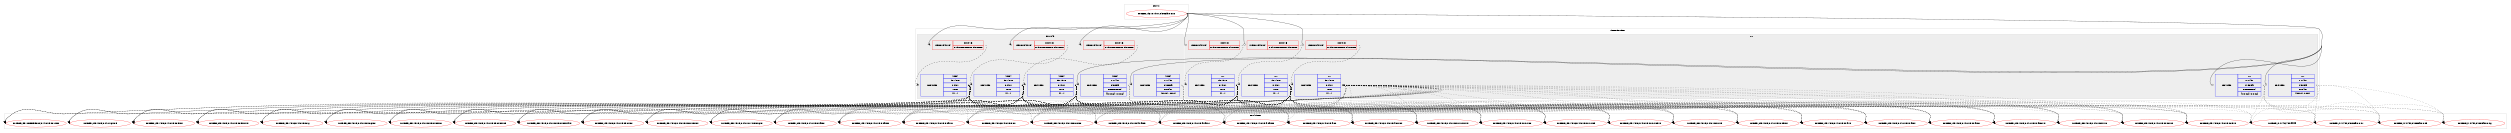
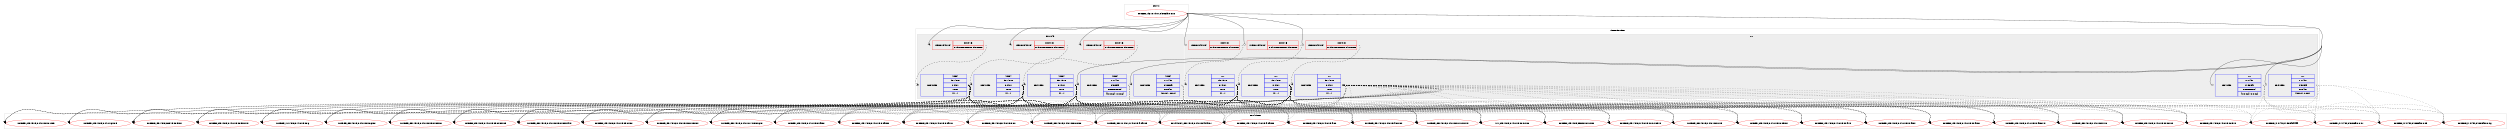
  digraph {
    compound=true
    concentrate=true
    fontname=Helvetica
    fontsize=10
    newrank=true
    rankdir=TB
    ranksep=1.5
    node [color=red fontname=Helvetica fontsize=10]
    edge [arrowhead=vee headport=w style=dotted tailport=e weight=100]
    n1 [label="portage://dev-python/pkgcraft-0.8.11" width=4]
    n2 [color=blue label=<<TABLE BORDER="0" CELLBORDER="1" CELLSPACING="0" CELLPADDING="4" WIDTH="220"><TR><TD ROWSPAN="6" CELLPADDING="30">pack_dep</TD></TR><TR><TD WIDTH="110">install</TD></TR><TR><TD>dev-lang</TD></TR><TR><TD>python</TD></TR><TR><TD>none</TD></TR><TR><TD>[[],,,,]</TD></TR></TABLE>> shape=none]
    n3 [label=<<TABLE BORDER="0" CELLBORDER="1" CELLSPACING="0" CELLPADDING="4"><TR><TD ROWSPAN="3" CELLPADDING="10">use_conditional</TD></TR><TR><TD>positive</TD></TR><TR><TD>python_targets_python3_11</TD></TR></TABLE>> shape=none]
    n4 [color=blue label=<<TABLE BORDER="0" CELLBORDER="1" CELLSPACING="0" CELLPADDING="4" WIDTH="220"><TR><TD ROWSPAN="6" CELLPADDING="30">pack_dep</TD></TR><TR><TD WIDTH="110">install</TD></TR><TR><TD>dev-lang</TD></TR><TR><TD>python</TD></TR><TR><TD>none</TD></TR><TR><TD>[[],,,,]</TD></TR></TABLE>> shape=none]
    n5 [label=<<TABLE BORDER="0" CELLBORDER="1" CELLSPACING="0" CELLPADDING="4"><TR><TD ROWSPAN="3" CELLPADDING="10">use_conditional</TD></TR><TR><TD>positive</TD></TR><TR><TD>python_targets_python3_12</TD></TR></TABLE>> shape=none]
    n6 [color=blue label=<<TABLE BORDER="0" CELLBORDER="1" CELLSPACING="0" CELLPADDING="4" WIDTH="220"><TR><TD ROWSPAN="6" CELLPADDING="30">pack_dep</TD></TR><TR><TD WIDTH="110">install</TD></TR><TR><TD>dev-lang</TD></TR><TR><TD>python</TD></TR><TR><TD>none</TD></TR><TR><TD>[[],,,,]</TD></TR></TABLE>> shape=none]
    n7 [label=<<TABLE BORDER="0" CELLBORDER="1" CELLSPACING="0" CELLPADDING="4"><TR><TD ROWSPAN="3" CELLPADDING="10">use_conditional</TD></TR><TR><TD>positive</TD></TR><TR><TD>python_targets_python3_13</TD></TR></TABLE>> shape=none]
    n8 [color=blue label=<<TABLE BORDER="0" CELLBORDER="1" CELLSPACING="0" CELLPADDING="4" WIDTH="220"><TR><TD ROWSPAN="6" CELLPADDING="30">pack_dep</TD></TR><TR><TD WIDTH="110">install</TD></TR><TR><TD>sys-libs</TD></TR><TR><TD>pkgcraft</TD></TR><TR><TD>greaterequal</TD></TR><TR><TD>[[0,0,16],,,0.0.16]</TD></TR></TABLE>> shape=none]
    n9 [color=blue label=<<TABLE BORDER="0" CELLBORDER="1" CELLSPACING="0" CELLPADDING="4" WIDTH="220"><TR><TD ROWSPAN="6" CELLPADDING="30">pack_dep</TD></TR><TR><TD WIDTH="110">install</TD></TR><TR><TD>sys-libs</TD></TR><TR><TD>pkgcraft</TD></TR><TR><TD>smaller</TD></TR><TR><TD>[[9999],,,9999]</TD></TR></TABLE>> shape=none]
    n10 [color=blue label=<<TABLE BORDER="0" CELLBORDER="1" CELLSPACING="0" CELLPADDING="4" WIDTH="220"><TR><TD ROWSPAN="6" CELLPADDING="30">pack_dep</TD></TR><TR><TD WIDTH="110">run</TD></TR><TR><TD>dev-lang</TD></TR><TR><TD>python</TD></TR><TR><TD>none</TD></TR><TR><TD>[[],,,,]</TD></TR></TABLE>> shape=none]
    n11 [label=<<TABLE BORDER="0" CELLBORDER="1" CELLSPACING="0" CELLPADDING="4"><TR><TD ROWSPAN="3" CELLPADDING="10">use_conditional</TD></TR><TR><TD>positive</TD></TR><TR><TD>python_targets_python3_11</TD></TR></TABLE>> shape=none]
    n12 [color=blue label=<<TABLE BORDER="0" CELLBORDER="1" CELLSPACING="0" CELLPADDING="4" WIDTH="220"><TR><TD ROWSPAN="6" CELLPADDING="30">pack_dep</TD></TR><TR><TD WIDTH="110">run</TD></TR><TR><TD>dev-lang</TD></TR><TR><TD>python</TD></TR><TR><TD>none</TD></TR><TR><TD>[[],,,,]</TD></TR></TABLE>> shape=none]
    n13 [label=<<TABLE BORDER="0" CELLBORDER="1" CELLSPACING="0" CELLPADDING="4"><TR><TD ROWSPAN="3" CELLPADDING="10">use_conditional</TD></TR><TR><TD>positive</TD></TR><TR><TD>python_targets_python3_12</TD></TR></TABLE>> shape=none]
    n14 [color=blue label=<<TABLE BORDER="0" CELLBORDER="1" CELLSPACING="0" CELLPADDING="4" WIDTH="220"><TR><TD ROWSPAN="6" CELLPADDING="30">pack_dep</TD></TR><TR><TD WIDTH="110">run</TD></TR><TR><TD>dev-lang</TD></TR><TR><TD>python</TD></TR><TR><TD>none</TD></TR><TR><TD>[[],,,,]</TD></TR></TABLE>> shape=none]
    n15 [label=<<TABLE BORDER="0" CELLBORDER="1" CELLSPACING="0" CELLPADDING="4"><TR><TD ROWSPAN="3" CELLPADDING="10">use_conditional</TD></TR><TR><TD>positive</TD></TR><TR><TD>python_targets_python3_13</TD></TR></TABLE>> shape=none]
    n16 [color=blue label=<<TABLE BORDER="0" CELLBORDER="1" CELLSPACING="0" CELLPADDING="4" WIDTH="220"><TR><TD ROWSPAN="6" CELLPADDING="30">pack_dep</TD></TR><TR><TD WIDTH="110">run</TD></TR><TR><TD>sys-libs</TD></TR><TR><TD>pkgcraft</TD></TR><TR><TD>greaterequal</TD></TR><TR><TD>[[0,0,16],,,0.0.16]</TD></TR></TABLE>> shape=none]
    n17 [color=blue label=<<TABLE BORDER="0" CELLBORDER="1" CELLSPACING="0" CELLPADDING="4" WIDTH="220"><TR><TD ROWSPAN="6" CELLPADDING="30">pack_dep</TD></TR><TR><TD WIDTH="110">run</TD></TR><TR><TD>sys-libs</TD></TR><TR><TD>pkgcraft</TD></TR><TR><TD>smaller</TD></TR><TR><TD>[[9999],,,9999]</TD></TR></TABLE>> shape=none]
    n18 [label="portage://dev-lang/python-3.13.0_rc2_p1" width=4]
    n19 [label="portage://dev-lang/python-3.13.0_rc2" width=4]
    n20 [label="portage://dev-lang/python-3.13.0_rc1_p9-r1" width=4]
    n21 [label="portage://dev-lang/python-3.13.0_rc1_p3" width=4]
    n22 [label="portage://dev-lang/python-3.13.0_rc1_p2" width=4]
    n23 [label="portage://dev-lang/python-3.12.6_p2" width=4]
-   n24 [label="portage://dev-lang/python-3.12.6" width=4]
+   n24 [label="portage://run-lang/python-3.12.6" width=4]
    n25 [label="portage://dev-lang/python-3.12.5_p1-r1" width=4]
-   n26 [label="portage://dev-lang/python-3.12.5_p1" width=4]
+   n26 [label="portage://dev-lang/pack-3.12.5_p1" width=4]
    n27 [label="portage://dev-lang/python-6.12.5" width=4]
-   n28 [label="portage://dev-greaterequal/python-3.12.4_p3" width=4]
+   n28 [label="portage://dev-lang/python-3.12.4_p3" width=4]
    n29 [label="portage://dev-lang/python-3.12.3-r1" width=4]
    n30 [label="portage://dev-lang/python-3.11.10_p1" width=4]
    n31 [label="portage://dev-lang/python-3.11.10" width=4]
    n32 [label="portage://dev-lang/python-3.11.9_p2-r1" width=4]
    n33 [label="portage://dev-lang/python-3.11.9_p2" width=4]
    n34 [label="portage://dev-lang/python-3.11.9_p1" width=4]
    n35 [label="portage://dev-lang/python-3.11.9-r1" width=4]
    n36 [label="portage://dev-lang/python-3.10.15_p1" width=4]
    n37 [label="portage://dev-lang/python-3.10.15" width=4]
    n38 [label="portage://dev-lang/python-3.10.14_p3-r1" width=4]
-   n39 [label="portage://dev-lang/python-3.10.14_p3" width=4]
-   n40 [label="portage://dev-lang/python-3.10.14_p2" width=4]
+   n39 [label="portage://dev-lang/dep-3.10.14_p3" width=4]
+   n40 [label="run://dev-lang/python-3.10.14_p2" width=4]
    n41 [label="portage://dev-lang/python-3.10.14_p1-r1" width=4]
    n42 [label="portage://dev-lang/python-3.9.20_p1" width=4]
    n43 [label="portage://dev-lang/python-3.9.20" width=4]
    n44 [label="portage://dev-lang/python-3.9.19_p5" width=4]
-   n45 [label="portage://dev-lang/python-3.9.19_p4" width=4]
-   n46 [label="portage://dev-lang/python-3.9.19_p3" width=4]
+   n45 [label="conditional://dev-lang/python-3.9.19_p4" width=4]
+   n46 [label="portage://dev-python/python-3.9.19_p3" width=4]
    n47 [label="portage://dev-lang/python-3.8.20_p2" width=4]
    n48 [label="portage://dev-lang/python-3.8.20" width=4]
    n49 [label="portage://dev-lang/python-3.8.19_p4" width=4]
    n50 [label="portage://dev-lang/python-3.8.19_p3" width=4]
    n51 [label="portage://dev-lang/python-3.8.19_p2" width=4]
    n52 [label="portage://dev-lang/python-2.7.18_p16-r2" width=4]
-   n53 [label="portage://sys-libs/libs-9999" width=4]
+   n53 [label="portage://sys-libs/pkgcraft-9999" width=4]
    n54 [label="portage://sys-libs/pkgcraft-0.0.16" width=4]
    n55 [label="portage://sys-libs/pkgcraft-0.0.15" width=4]
    n56 [label="portage://sys-libs/pkgcraft-0.0.14" width=4]
    subgraph cluster_1 {
      color=gray
      label=<<i>ebuild</i>>
      n1
    }
    subgraph cluster_2 {
      color=gray
      label=<<i>dependencies</i>>
      subgraph cluster_3 {
        color=gray
        fillcolor="#eeeeee"
        label=<<i>compile</i>>
        style=filled
        subgraph sub_4 {
          color=gray
          fillcolor="#eeeeee"
          label=<<i>compile</i>>
          style=filled
          n3
          subgraph sub_5 {
            color=gray
            fillcolor="#eeeeee"
            label=<<i>compile</i>>
            style=filled
            n2
          }
        }
        subgraph sub_6 {
          color=gray
          fillcolor="#eeeeee"
          label=<<i>compile</i>>
          style=filled
          n5
          subgraph sub_7 {
            color=gray
            fillcolor="#eeeeee"
            label=<<i>compile</i>>
            style=filled
            n4
          }
        }
        subgraph sub_8 {
          color=gray
          fillcolor="#eeeeee"
          label=<<i>compile</i>>
          style=filled
          n7
          subgraph sub_9 {
            color=gray
            fillcolor="#eeeeee"
            label=<<i>compile</i>>
            style=filled
            n6
          }
        }
        subgraph sub_10 {
          color=gray
          fillcolor="#eeeeee"
          label=<<i>compile</i>>
          style=filled
          n8
        }
        subgraph sub_11 {
          color=gray
          fillcolor="#eeeeee"
          label=<<i>compile</i>>
          style=filled
          n9
        }
      }
      subgraph cluster_12 {
        color=gray
        fillcolor="#eeeeee"
        label=<<i>compile and run</i>>
        style=filled
      }
      subgraph cluster_13 {
        color=gray
        fillcolor="#eeeeee"
        label=<<i>run</i>>
        style=filled
        subgraph sub_14 {
          color=gray
          fillcolor="#eeeeee"
          label=<<i>run</i>>
          style=filled
          n11
          subgraph sub_15 {
            color=gray
            fillcolor="#eeeeee"
            label=<<i>run</i>>
            style=filled
            n10
          }
        }
        subgraph sub_16 {
          color=gray
          fillcolor="#eeeeee"
          label=<<i>run</i>>
          style=filled
          n13
          subgraph sub_17 {
            color=gray
            fillcolor="#eeeeee"
            label=<<i>run</i>>
            style=filled
            n12
          }
        }
        subgraph sub_18 {
          color=gray
          fillcolor="#eeeeee"
          label=<<i>run</i>>
          style=filled
          n15
          subgraph sub_19 {
            color=gray
            fillcolor="#eeeeee"
            label=<<i>run</i>>
            style=filled
            n14
          }
        }
        subgraph sub_20 {
          color=gray
          fillcolor="#eeeeee"
          label=<<i>run</i>>
          style=filled
          n16
        }
        subgraph sub_21 {
          color=gray
          fillcolor="#eeeeee"
          label=<<i>run</i>>
          style=filled
          n17
        }
      }
    }
    subgraph cluster_22 {
      color=gray
      label=<<i>candidates</i>>
      rank=same
      subgraph sub_23 {
        color=black
        label=<<i>candidates</i>>
        nodesep=1
        rank=same
        n18
        n19
        n20
        n21
        n22
        n23
        n24
        n25
        n26
        n27
        n28
        n29
        n30
        n31
        n32
        n33
        n34
        n35
        n36
        n37
        n38
        n39
        n40
        n41
        n42
        n43
        n44
        n45
        n46
        n47
        n48
        n49
        n50
        n51
        n52
      }
      subgraph sub_24 {
        color=black
        label=<<i>candidates</i>>
        nodesep=1
        rank=same
        n18
        n19
        n20
        n21
        n22
        n23
        n24
        n25
        n26
        n27
        n28
        n29
        n30
        n31
        n32
        n33
        n34
        n35
        n36
        n37
        n38
        n39
        n40
        n41
        n42
        n43
        n44
        n45
        n46
        n47
        n48
        n49
        n50
        n51
        n52
      }
      subgraph sub_25 {
        color=black
        label=<<i>candidates</i>>
        nodesep=1
        rank=same
        n18
        n19
        n20
        n21
        n22
        n23
        n24
        n25
        n26
        n27
        n28
        n29
        n30
        n31
        n32
        n33
        n34
        n35
        n36
        n37
        n38
        n39
        n40
        n41
        n42
        n43
        n44
        n45
        n46
        n47
        n48
        n49
        n50
        n51
        n52
      }
      subgraph sub_26 {
        color=black
        label=<<i>candidates</i>>
        nodesep=1
        rank=same
        n53
        n54
        n55
        n56
      }
      subgraph sub_27 {
        color=black
        label=<<i>candidates</i>>
        nodesep=1
        rank=same
        n53
        n54
        n55
        n56
      }
      subgraph sub_28 {
        color=black
        label=<<i>candidates</i>>
        nodesep=1
        rank=same
        n18
        n19
        n20
        n21
        n22
        n23
        n24
        n25
        n26
        n27
        n28
        n29
        n30
        n31
        n32
        n33
        n34
        n35
        n36
        n37
        n38
        n39
        n40
        n41
        n42
        n43
        n44
        n45
        n46
        n47
        n48
        n49
        n50
        n51
        n52
      }
      subgraph sub_29 {
        color=black
        label=<<i>candidates</i>>
        nodesep=1
        rank=same
        n18
        n19
        n20
        n21
        n22
        n23
        n24
        n25
        n26
        n27
        n28
        n29
        n30
        n31
        n32
        n33
        n34
        n35
        n36
        n37
        n38
        n39
        n40
        n41
        n42
        n43
        n44
        n45
        n46
        n47
        n48
        n49
        n50
        n51
        n52
      }
      subgraph sub_30 {
        color=black
        label=<<i>candidates</i>>
        nodesep=1
        rank=same
        n18
        n19
        n20
        n21
        n22
        n23
        n24
        n25
        n26
        n27
        n28
        n29
        n30
        n31
        n32
        n33
        n34
        n35
        n36
        n37
        n38
        n39
        n40
        n41
        n42
        n43
        n44
        n45
        n46
        n47
        n48
        n49
        n50
        n51
        n52
      }
      subgraph sub_31 {
        color=black
        label=<<i>candidates</i>>
        nodesep=1
        rank=same
        n53
        n54
        n55
        n56
      }
      subgraph sub_32 {
        color=black
        label=<<i>candidates</i>>
        nodesep=1
        rank=same
        n53
        n54
        n55
        n56
      }
    }
    n1 -> n3 [style=solid weight=20]
    n1 -> n5 [style=solid weight=20]
    n1 -> n7 [style=solid weight=20]
    n1 -> n8 [style=solid weight=20]
    n1 -> n9 [style=solid weight=20]
    n1 -> n11 [arrowhead=odot style=solid weight=20]
    n1 -> n13 [arrowhead=odot style=solid weight=20]
    n1 -> n15 [arrowhead=odot style=solid weight=20]
    n1 -> n16 [arrowhead=odot style=solid weight=20]
    n1 -> n17 [arrowhead=odot style=solid weight=20]
    n2 -> n18
    n2 -> n19
    n2 -> n20
    n2 -> n21
    n2 -> n22
    n2 -> n23
    n2 -> n24
    n2 -> n25
    n2 -> n26
    n2 -> n27
    n2 -> n28
    n2 -> n29
    n2 -> n30
    n2 -> n31
    n2 -> n32
    n2 -> n33
    n2 -> n34
    n2 -> n35
    n2 -> n36
    n2 -> n37
    n2 -> n38
    n2 -> n39
    n2 -> n40
    n2 -> n41
    n2 -> n42
    n2 -> n43
    n2 -> n44
    n2 -> n45
    n2 -> n46
    n2 -> n47
    n2 -> n48
    n2 -> n49
    n2 -> n50
    n2 -> n51
    n2 -> n52
    n3 -> n2 [style=dashed weight=20]
    n4 -> n18
    n4 -> n19
    n4 -> n20
    n4 -> n21
    n4 -> n22
    n4 -> n23
    n4 -> n24
    n4 -> n25
    n4 -> n26
    n4 -> n27
    n4 -> n28
    n4 -> n29
    n4 -> n30
    n4 -> n31
    n4 -> n32
    n4 -> n33
    n4 -> n34
    n4 -> n35
    n4 -> n36
    n4 -> n37
    n4 -> n38
    n4 -> n39
    n4 -> n40
    n4 -> n41
    n4 -> n42
    n4 -> n43
    n4 -> n44
    n4 -> n45
    n4 -> n46
    n4 -> n47
    n4 -> n48
    n4 -> n49
    n4 -> n50
    n4 -> n51
    n4 -> n52
    n5 -> n4 [style=dashed weight=20]
    n6 -> n18
    n6 -> n19
    n6 -> n20
    n6 -> n21
    n6 -> n22
    n6 -> n23
    n6 -> n24
    n6 -> n25
    n6 -> n26
    n6 -> n27
    n6 -> n28
    n6 -> n29
    n6 -> n30
    n6 -> n31
    n6 -> n32
    n6 -> n33
    n6 -> n34
    n6 -> n35
    n6 -> n36
    n6 -> n37
    n6 -> n38
    n6 -> n39
    n6 -> n40
    n6 -> n41
    n6 -> n42
    n6 -> n43
    n6 -> n44
    n6 -> n45
    n6 -> n46
    n6 -> n47
    n6 -> n48
    n6 -> n49
    n6 -> n50
    n6 -> n51
    n6 -> n52
    n7 -> n6 [style=dashed weight=20]
    n8 -> n53
    n8 -> n54
    n8 -> n55
    n8 -> n56
    n9 -> n53
    n9 -> n54
    n9 -> n55
    n9 -> n56
    n10 -> n18
    n10 -> n19
    n10 -> n20
    n10 -> n21
    n10 -> n22
    n10 -> n23
    n10 -> n24
    n10 -> n25
    n10 -> n26
    n10 -> n27
    n10 -> n28
    n10 -> n29
    n10 -> n30
    n10 -> n31
    n10 -> n32
    n10 -> n33
    n10 -> n34
    n10 -> n35
    n10 -> n36
    n10 -> n37
    n10 -> n38
    n10 -> n39
    n10 -> n40
    n10 -> n41
    n10 -> n42
    n10 -> n43
    n10 -> n44
    n10 -> n45
    n10 -> n46
    n10 -> n47
    n10 -> n48
    n10 -> n49
    n10 -> n50
    n10 -> n51
    n10 -> n52
    n11 -> n10 [style=dashed weight=20]
    n12 -> n18
    n12 -> n19
    n12 -> n20
    n12 -> n21
    n12 -> n22
    n12 -> n23
    n12 -> n24
    n12 -> n25
    n12 -> n26
    n12 -> n27
    n12 -> n28
    n12 -> n29
    n12 -> n30
    n12 -> n31
    n12 -> n32
    n12 -> n33
    n12 -> n34
    n12 -> n35
    n12 -> n36
    n12 -> n37
    n12 -> n38
    n12 -> n39
    n12 -> n40
    n12 -> n41
    n12 -> n42
    n12 -> n43
    n12 -> n44
    n12 -> n45
    n12 -> n46
    n12 -> n47
    n12 -> n48
    n12 -> n49
    n12 -> n50
    n12 -> n51
    n12 -> n52
    n13 -> n12 [style=dashed weight=20]
    n14 -> n18
    n14 -> n19
    n14 -> n20
    n14 -> n21
    n14 -> n22
    n14 -> n23
    n14 -> n24
    n14 -> n25
    n14 -> n26
    n14 -> n27
    n14 -> n28
    n14 -> n29
    n14 -> n30
    n14 -> n31
    n14 -> n32
    n14 -> n33
    n14 -> n34
    n14 -> n35
    n14 -> n36
    n14 -> n37
    n14 -> n38
    n14 -> n39
    n14 -> n40
    n14 -> n41
    n14 -> n42
    n14 -> n43
    n14 -> n44
    n14 -> n45
    n14 -> n46
    n14 -> n47
    n14 -> n48
    n14 -> n49
    n14 -> n50
    n14 -> n51
    n14 -> n52
    n15 -> n14 [style=dashed weight=20]
    n16 -> n53
    n16 -> n54
    n16 -> n55
    n16 -> n56
    n17 -> n53
    n17 -> n54
    n17 -> n55
    n17 -> n56
  }
